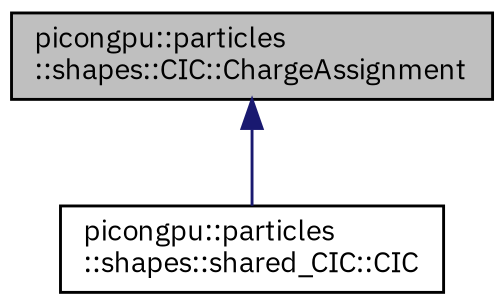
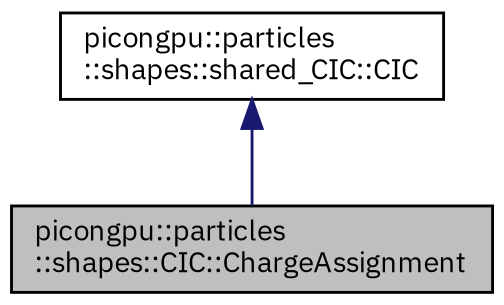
  digraph {
    fontname="IBM Plex Sans"
    node [color=black fontname="IBM Plex Sans" fontsize=10 shape=record style=filled]
    n1 [fillcolor=grey75 fontcolor=black height=0.2 label="picongpu::particles\l::shapes::CIC::ChargeAssignment" width=0.4]
    n2 [fillcolor=white height=0.2 label="picongpu::particles\l::shapes::shared_CIC::CIC" width=0.4]
-   n1 -> n2 [color=midnightblue dir=back fontname="IBM Plex Sans" fontsize=10 labelfontname=Helvetica labelfontsize=10 style=solid]
+   n2 -> n1 [color=midnightblue dir=back fontname="IBM Plex Sans" fontsize=10 labelfontname=Helvetica labelfontsize=10 style=solid]
  }
